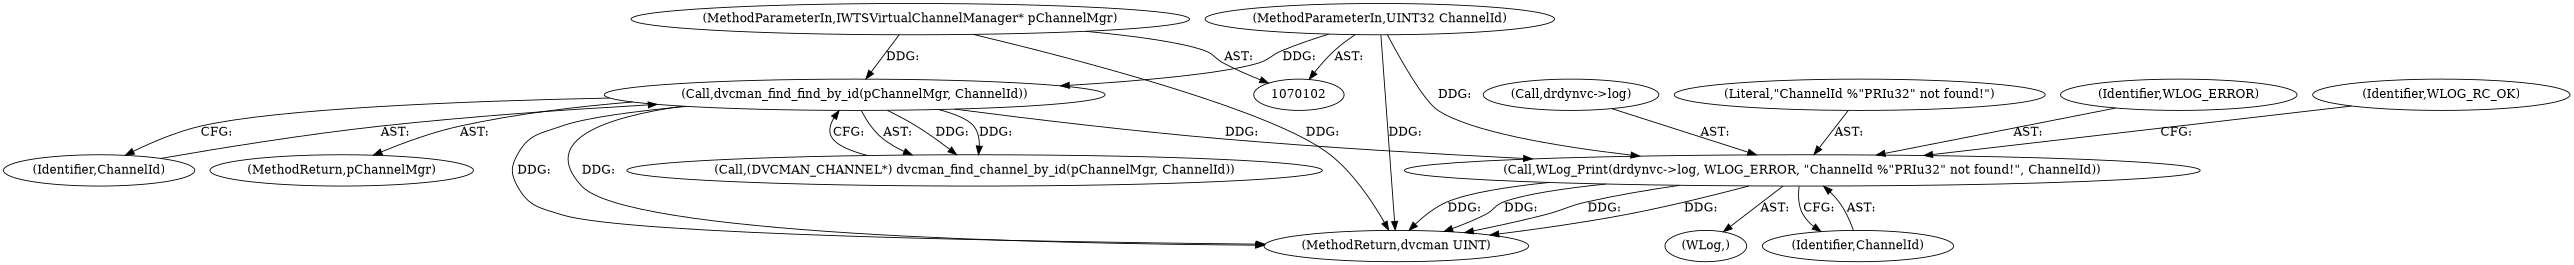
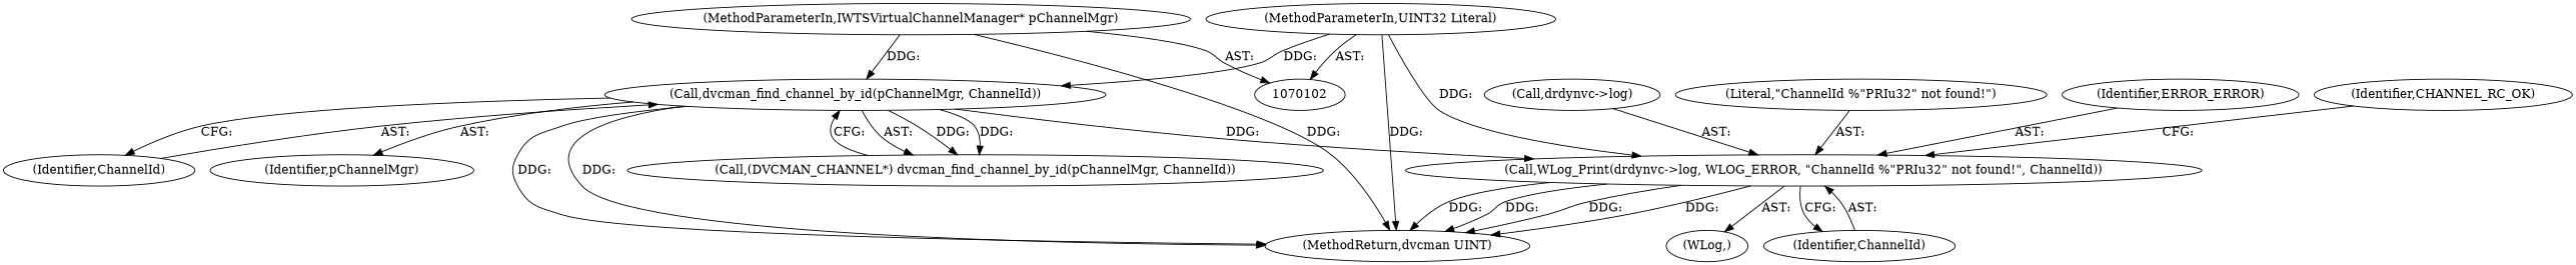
  digraph {
    n1 [label="(Call,WLog_Print(drdynvc->log, WLOG_ERROR, \"ChannelId %\"PRIu32\" not found!\", ChannelId))"]
    n2 [label="(Identifier,ChannelId)"]
    n3 [label="(WLog,)"]
    n4 [label="(MethodReturn,dvcman UINT)"]
-   n5 [label="(Call,dvcman_find_find_by_id(pChannelMgr, ChannelId))"]
+   n5 [label="(Call,dvcman_find_channel_by_id(pChannelMgr, ChannelId))"]
    n6 [label="(Call,(DVCMAN_CHANNEL*) dvcman_find_channel_by_id(pChannelMgr, ChannelId))"]
    n7 [label="(Identifier,ChannelId)"]
-   n8 [label="(MethodReturn,pChannelMgr)"]
+   n8 [label="(Identifier,pChannelMgr)"]
    n9 [label="(MethodParameterIn,IWTSVirtualChannelManager* pChannelMgr)"]
    n10 [label=1070102]
-   n11 [label="(MethodParameterIn,UINT32 ChannelId)"]
+   n11 [label="(MethodParameterIn,UINT32 Literal)"]
    n12 [label="(Call,drdynvc->log)"]
    n13 [label="(Literal,\"ChannelId %\"PRIu32\" not found!\")"]
-   n14 [label="(Identifier,WLOG_ERROR)"]
-   n15 [label="(Identifier,WLOG_RC_OK)"]
+   n14 [label="(Identifier,ERROR_ERROR)"]
+   n15 [label="(Identifier,CHANNEL_RC_OK)"]
    n1 -> n2 [label="CFG: "]
    n1 -> n3 [label="AST: "]
    n1 -> n4 [label="DDG: "]
    n1 -> n4 [label="DDG: "]
    n1 -> n4 [label="DDG: "]
    n1 -> n4 [label="DDG: "]
    n2 -> n1 [label="AST: "]
    n5 -> n1 [label="DDG: "]
    n5 -> n4 [label="DDG: "]
    n5 -> n4 [label="DDG: "]
    n5 -> n6 [label="AST: "]
    n5 -> n6 [label="DDG: "]
    n5 -> n6 [label="DDG: "]
    n5 -> n7 [label="CFG: "]
    n5 -> n8 [label="AST: "]
    n6 -> n5 [label="CFG: "]
    n7 -> n5 [label="AST: "]
    n9 -> n4 [label="DDG: "]
    n9 -> n5 [label="DDG: "]
    n9 -> n10 [label="AST: "]
    n11 -> n1 [label="DDG: "]
    n11 -> n4 [label="DDG: "]
    n11 -> n5 [label="DDG: "]
    n11 -> n10 [label="AST: "]
    n12 -> n1 [label="AST: "]
    n13 -> n1 [label="AST: "]
    n14 -> n1 [label="AST: "]
    n15 -> n1 [label="CFG: "]
  }
